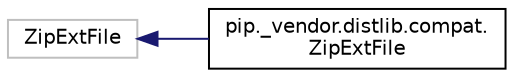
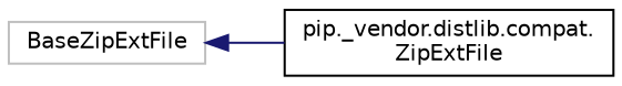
  digraph {
    rankdir=LR
    fontname="DejaVu Sans"
    node [fillcolor=white fontname="DejaVu Sans" fontsize=10 shape=record style=filled]
-   n1 [color=grey75 height=0.2 label=ZipExtFile width=0.4]
+   n1 [color=grey75 height=0.2 label=BaseZipExtFile width=0.4]
    n2 [color=black height=0.2 label="pip._vendor.distlib.compat.\lZipExtFile" width=0.4]
    n1 -> n2 [color=midnightblue dir=back fontname="DejaVu Sans" fontsize=10 labelfontname=Helvetica labelfontsize=10 style=solid]
  }
